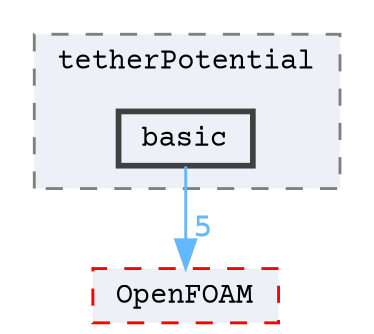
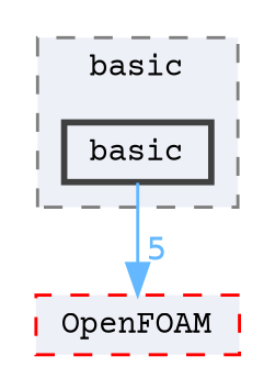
  digraph {
    compound=true
    fontname="Courier Prime"
    node [fillcolor="#edf0f7" fontname="Courier Prime" fontsize=10 shape=box]
    n1 [color=grey25 height=0.2 label=basic style="filled,bold" width=0.4]
    n2 [color=red height=0.2 label=OpenFOAM style="filled,dashed" width=0.4]
    subgraph cluster_1 {
      bgcolor="#edf0f7"
      fontsize=10
-     label=tetherPotential
+     label=basic
      pencolor=grey50
      style="filled,dashed"
      n1
    }
    n1 -> n2 [color=steelblue1 fontcolor=steelblue1 fontname="Courier Prime" fontsize=10 headlabel=5 labeldistance=1.5 labelfontname=Helvetica labelfontsize=10]
  }
